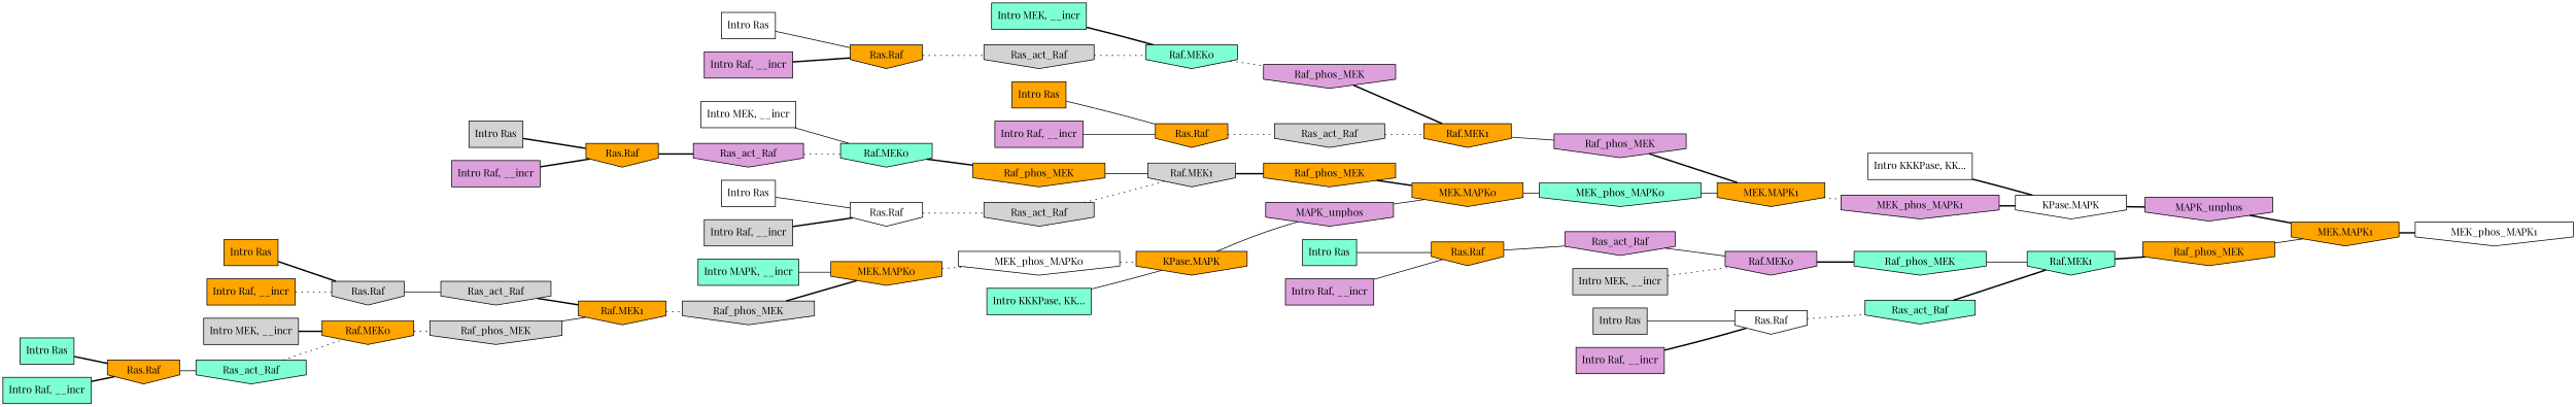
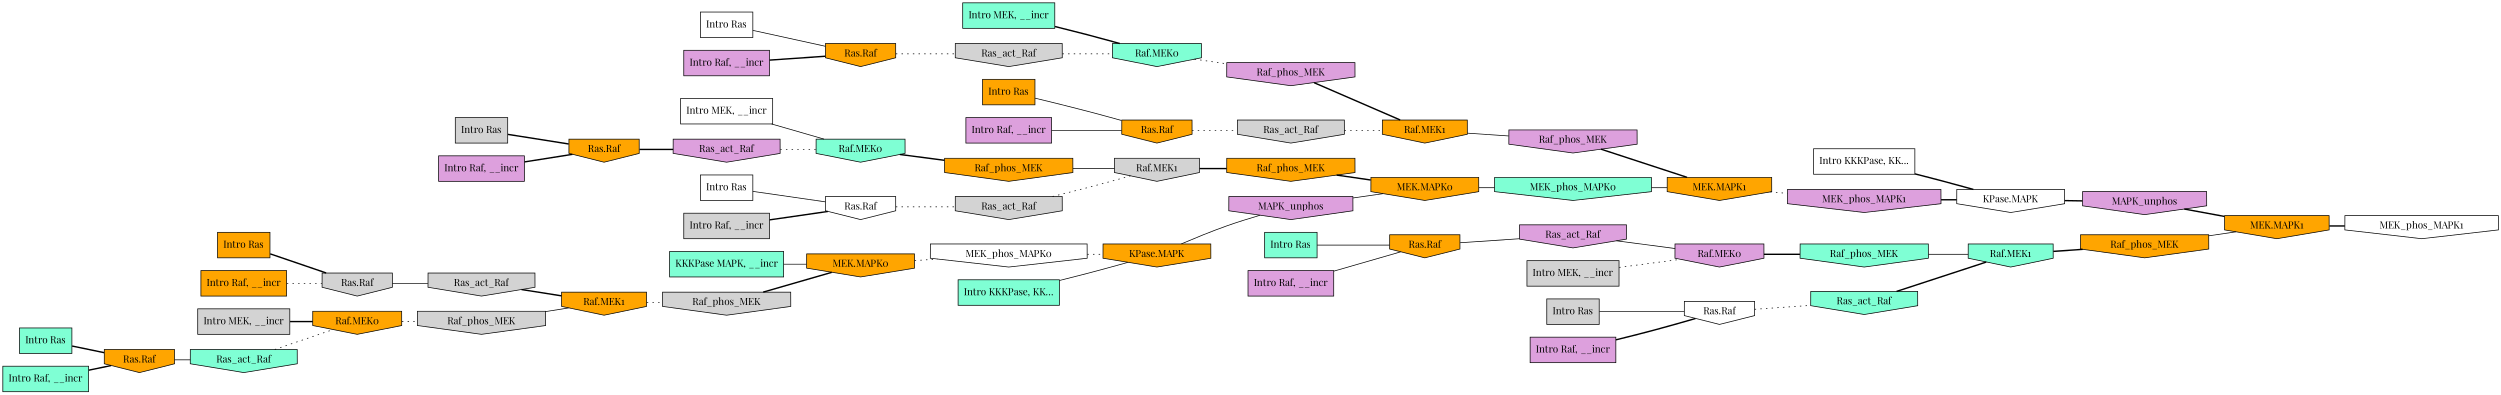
  digraph {
    rankdir=LR
    ranksep=0.30
    fontname="Playfair Display"
    node [fillcolor=orange fontname="Playfair Display" shape=invhouse style=filled]
    edge [color="0.000 0.000 0.000" dir=none fontname="Playfair Display" style=bold]
    n1 [fillcolor=white label="Intro Ras" shape=rectangle]
    n2 [fillcolor=white label="Ras.Raf"]
    n3 [fillcolor=aquamarine label="Intro Ras" shape=rectangle]
    n4 [label="Ras.Raf"]
    n5 [fillcolor=aquamarine label="Intro Ras" shape=rectangle]
    n6 [label="Ras.Raf"]
    n7 [fillcolor=white label="Intro Ras" shape=rectangle]
    n8 [label="Ras.Raf"]
    n9 [fillcolor=lightgrey label="Intro Ras" shape=rectangle]
    n10 [fillcolor=white label="Ras.Raf"]
    n11 [label="Intro Ras" shape=rectangle]
    n12 [label="Ras.Raf"]
    n13 [fillcolor=lightgrey label="Intro Ras" shape=rectangle]
    n14 [label="Ras.Raf"]
    n15 [label="Intro Ras" shape=rectangle]
    n16 [fillcolor=lightgrey label="Ras.Raf"]
    n17 [fillcolor=plum label="Intro Raf, __incr" shape=rectangle]
    n18 [label="Intro Raf, __incr" shape=rectangle]
    n19 [fillcolor=lightgrey label="Intro Raf, __incr" shape=rectangle]
    n20 [fillcolor=plum label="Intro Raf, __incr" shape=rectangle]
    n21 [fillcolor=plum label="Intro Raf, __incr" shape=rectangle]
    n22 [fillcolor=plum label="Intro Raf, __incr" shape=rectangle]
    n23 [fillcolor=aquamarine label="Intro Raf, __incr" shape=rectangle]
    n24 [fillcolor=plum label="Intro Raf, __incr" shape=rectangle]
    n25 [fillcolor=aquamarine label="Intro MEK, __incr" shape=rectangle]
    n26 [fillcolor=aquamarine label="Raf.MEK0"]
    n27 [fillcolor=white label="Intro MEK, __incr" shape=rectangle]
    n28 [fillcolor=aquamarine label="Raf.MEK0"]
    n29 [fillcolor=lightgrey label="Intro MEK, __incr" shape=rectangle]
    n30 [label="Raf.MEK0"]
    n31 [fillcolor=lightgrey label="Intro MEK, __incr" shape=rectangle]
    n32 [fillcolor=plum label="Raf.MEK0"]
-   n33 [fillcolor=aquamarine label="Intro MAPK, __incr" shape=rectangle]
+   n33 [fillcolor=aquamarine label="KKKPase MAPK, __incr" shape=rectangle]
    n34 [label="MEK.MAPK0"]
    n35 [fillcolor=aquamarine label="Intro KKKPase, KK..." shape=rectangle]
    n36 [label="KPase.MAPK"]
    n37 [fillcolor=white label="Intro KKKPase, KK..." shape=rectangle]
    n38 [fillcolor=white label="KPase.MAPK"]
    n39 [fillcolor=lightgrey label=Ras_act_Raf]
    n40 [fillcolor=aquamarine label=Ras_act_Raf]
    n41 [fillcolor=aquamarine label="Raf.MEK1"]
    n42 [fillcolor=plum label=Raf_phos_MEK]
    n43 [fillcolor=lightgrey label=Ras_act_Raf]
    n44 [label="Raf.MEK1"]
    n45 [fillcolor=plum label=Ras_act_Raf]
    n46 [fillcolor=plum label=Ras_act_Raf]
    n47 [fillcolor=aquamarine label=Raf_phos_MEK]
    n48 [fillcolor=lightgrey label=Ras_act_Raf]
    n49 [label="Raf.MEK1"]
    n50 [fillcolor=lightgrey label="Raf.MEK1"]
    n51 [label=Raf_phos_MEK]
    n52 [fillcolor=aquamarine label=Ras_act_Raf]
    n53 [fillcolor=lightgrey label=Ras_act_Raf]
    n54 [fillcolor=lightgrey label=Raf_phos_MEK]
    n55 [fillcolor=plum label=Raf_phos_MEK]
    n56 [fillcolor=lightgrey label=Raf_phos_MEK]
    n57 [label=Raf_phos_MEK]
    n58 [fillcolor=white label=MEK_phos_MAPK0]
    n59 [fillcolor=plum label=MAPK_unphos]
    n60 [label=Raf_phos_MEK]
    n61 [label="MEK.MAPK0"]
    n62 [label="MEK.MAPK1"]
    n63 [fillcolor=aquamarine label=MEK_phos_MAPK0]
    n64 [fillcolor=plum label=MEK_phos_MAPK1]
    n65 [label="MEK.MAPK1"]
    n66 [fillcolor=plum label=MAPK_unphos]
    n67 [fillcolor=white label=MEK_phos_MAPK1]
    n1 -> n2 [style=solid]
    n2 -> n48 [style=dotted]
    n3 -> n4
    n4 -> n52 [style=solid]
    n5 -> n6 [style=solid]
    n6 -> n45 [style=solid]
    n7 -> n8 [style=solid]
    n8 -> n39 [style=dotted]
    n9 -> n10 [style=solid]
    n10 -> n40 [style=dotted]
    n11 -> n12 [style=solid]
    n12 -> n53 [style=dotted]
    n13 -> n14
    n14 -> n46
    n15 -> n16
    n16 -> n43 [style=solid]
    n17 -> n8
    n18 -> n16 [style=dotted]
    n19 -> n2
    n20 -> n14
    n21 -> n6 [style=solid]
    n22 -> n12 [style=solid]
    n23 -> n4
    n24 -> n10
    n25 -> n26
    n26 -> n42 [style=dotted]
    n27 -> n28 [style=solid]
    n28 -> n51
    n29 -> n30
    n30 -> n54 [style=dotted]
    n31 -> n32 [style=dotted]
    n32 -> n47
    n33 -> n34 [style=solid]
    n34 -> n58 [style=dotted]
    n35 -> n36 [style=solid]
    n36 -> n59 [style=solid]
    n37 -> n38
    n38 -> n66
    n39 -> n26 [style=dotted]
    n40 -> n41
    n41 -> n57
    n42 -> n49
    n43 -> n44
    n44 -> n56 [style=dotted]
    n45 -> n32 [style=solid]
    n46 -> n28 [style=dotted]
    n47 -> n41 [style=solid]
    n48 -> n50 [style=dotted]
    n49 -> n55 [style=solid]
    n50 -> n60
    n51 -> n50 [style=solid]
    n52 -> n30 [style=dotted]
    n53 -> n49 [style=dotted]
    n54 -> n44 [style=solid]
    n55 -> n62
    n56 -> n34
    n57 -> n65 [style=solid]
    n58 -> n36 [style=dotted]
    n59 -> n61 [style=solid]
    n60 -> n61
    n61 -> n63 [style=solid]
    n62 -> n64 [style=dotted]
    n63 -> n62 [style=solid]
    n64 -> n38
    n65 -> n67
    n66 -> n65
  }
